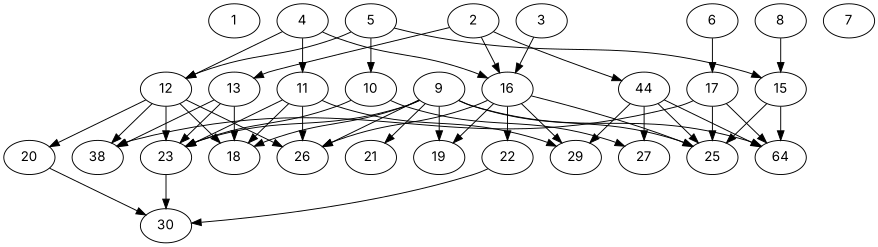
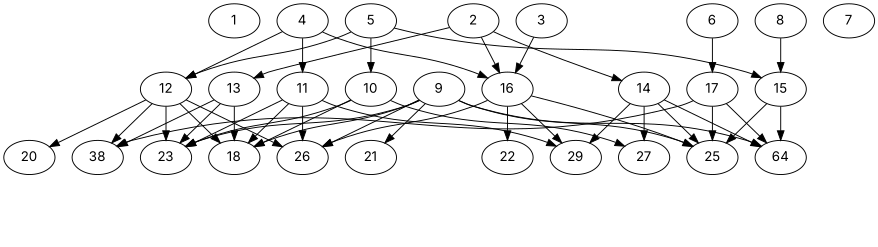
  digraph {
    fontname=Inter
    node [alpha=0.09 fontname=Inter]
    edge [fontname=Inter]
    1 [alpha=0.02 expect_size=23928832]
    2 [alpha=0.11 expect_size=33344512]
    13 [alpha=0.08 expect_size=33238016]
-   14 [alpha=0.04 expect_size=45466624 label=44]
+   14 [alpha=0.04 expect_size=45466624]
    16 [alpha=0.14 expect_size=14725120]
    9 [expect_size=35158016]
    18 [alpha=0.16 expect_size=39548928]
-   19 [alpha=0.05 expect_size=34569216]
    21 [expect_size=21177344]
    23 [alpha=0.15 expect_size=27482112]
    n11 [alpha=0.00 expect_size=47425536 label=64]
    25 [alpha=0.04 expect_size=9246720]
    26 [alpha=0.16 expect_size=5564416]
    n14 [alpha=0.04 expect_size=32178176 label=38]
    27 [alpha=0.20 expect_size=39240704]
    29 [alpha=0.01 expect_size=23380992]
    22 [alpha=0.06 expect_size=42947584]
-   30 [alpha=0.16 expect_size=34394112]
    3 [alpha=0.05 expect_size=29211648]
    4 [alpha=0.18 expect_size=47323136]
    11 [expect_size=47933440]
    12 [alpha=0.13 expect_size=6265856]
    20 [alpha=0.03 expect_size=7820288]
    5 [expect_size=47878144]
    10 [alpha=0.06 expect_size=47549440]
    15 [alpha=0.18 expect_size=40189952]
    6 [alpha=0.05 expect_size=23043072]
    17 [alpha=0.17 expect_size=26064896]
    7 [alpha=0.06 expect_size=34300928]
    8 [alpha=0.18 expect_size=6406144]
    2 -> 13
    2 -> 14
    2 -> 16
    13 -> 18
    13 -> 23
    13 -> n14
    14 -> n11
    14 -> 25
    14 -> 27
    14 -> 29
-   16 -> 19
    16 -> 25
    16 -> 26
    16 -> 29
    16 -> 22
    9 -> 18
-   9 -> 19
    9 -> 21
    9 -> 23
    9 -> n11
    9 -> 25
    9 -> 26
-   23 -> 30
-   22 -> 30
    3 -> 16
    4 -> 16
    4 -> 11
    4 -> 12
    11 -> 18
    11 -> 23
    11 -> 26
    11 -> 29
    12 -> 18
    12 -> 23
    12 -> 26
    12 -> n14
    12 -> 20
-   20 -> 30
    5 -> 12
    5 -> 10
    5 -> 15
+   10 -> 18
    10 -> 23
    10 -> 27
    15 -> n11
    15 -> 25
    6 -> 17
    17 -> n11
    17 -> 25
    17 -> n14
    8 -> 15
  }
